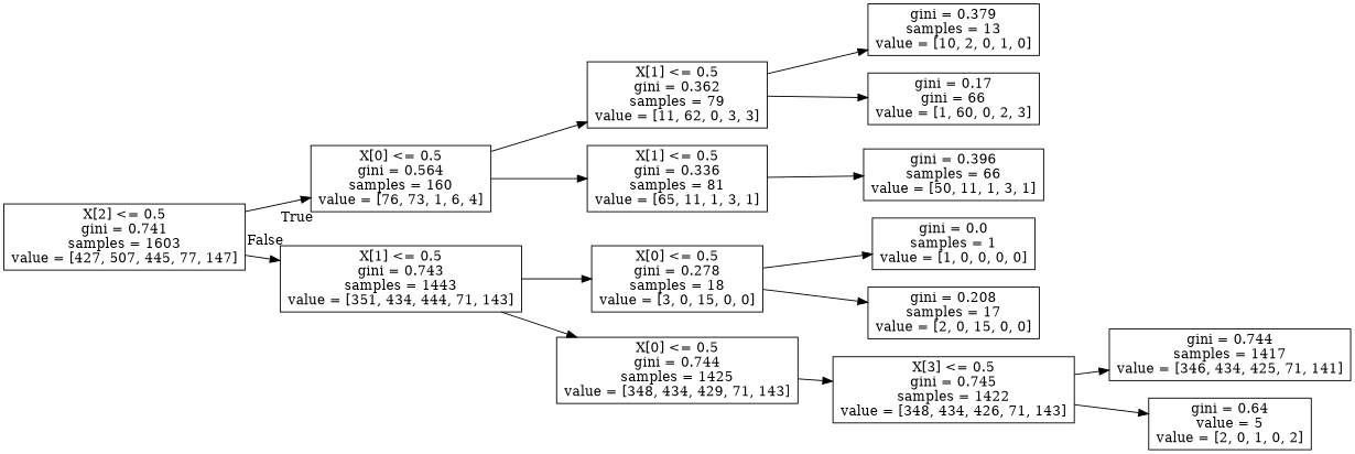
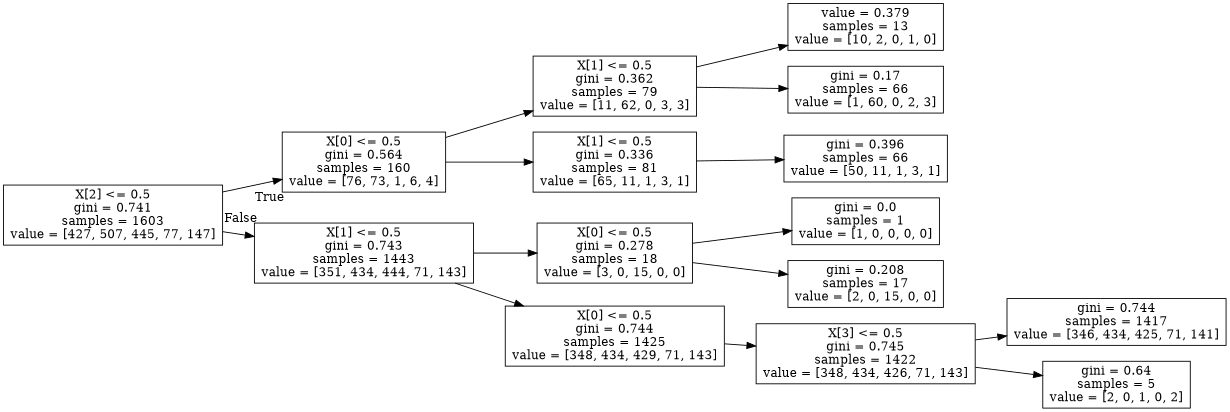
  digraph {
    rankdir=LR
    node [shape=box]
    n1 [label="X[2] <= 0.5\ngini = 0.741\nsamples = 1603\nvalue = [427, 507, 445, 77, 147]"]
    n2 [label="X[0] <= 0.5\ngini = 0.564\nsamples = 160\nvalue = [76, 73, 1, 6, 4]"]
    n3 [label="X[1] <= 0.5\ngini = 0.743\nsamples = 1443\nvalue = [351, 434, 444, 71, 143]"]
    n4 [label="X[1] <= 0.5\ngini = 0.362\nsamples = 79\nvalue = [11, 62, 0, 3, 3]"]
    n5 [label="X[1] <= 0.5\ngini = 0.336\nsamples = 81\nvalue = [65, 11, 1, 3, 1]"]
    n6 [label="X[0] <= 0.5\ngini = 0.278\nsamples = 18\nvalue = [3, 0, 15, 0, 0]"]
    n7 [label="X[0] <= 0.5\ngini = 0.744\nsamples = 1425\nvalue = [348, 434, 429, 71, 143]"]
-   n8 [label="gini = 0.379\nsamples = 13\nvalue = [10, 2, 0, 1, 0]"]
-   n9 [label="gini = 0.17\ngini = 66\nvalue = [1, 60, 0, 2, 3]"]
+   n8 [label="value = 0.379\nsamples = 13\nvalue = [10, 2, 0, 1, 0]"]
+   n9 [label="gini = 0.17\nsamples = 66\nvalue = [1, 60, 0, 2, 3]"]
    n10 [label="gini = 0.396\nsamples = 66\nvalue = [50, 11, 1, 3, 1]"]
    n11 [label="gini = 0.0\nsamples = 1\nvalue = [1, 0, 0, 0, 0]"]
    n12 [label="gini = 0.208\nsamples = 17\nvalue = [2, 0, 15, 0, 0]"]
    n13 [label="X[3] <= 0.5\ngini = 0.745\nsamples = 1422\nvalue = [348, 434, 426, 71, 143]"]
    n14 [label="gini = 0.744\nsamples = 1417\nvalue = [346, 434, 425, 71, 141]"]
-   n15 [label="gini = 0.64\nvalue = 5\nvalue = [2, 0, 1, 0, 2]"]
+   n15 [label="gini = 0.64\nsamples = 5\nvalue = [2, 0, 1, 0, 2]"]
    n1 -> n2 [headlabel=True labelangle=45 labeldistance=2.5]
    n1 -> n3 [headlabel=False labelangle=-45 labeldistance=2.5]
    n2 -> n4
    n2 -> n5
    n3 -> n6
    n3 -> n7
    n4 -> n8
    n4 -> n9
    n5 -> n10
    n6 -> n11
    n6 -> n12
    n7 -> n13
    n13 -> n14
    n13 -> n15
  }
